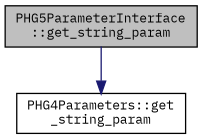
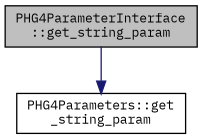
  digraph {
    rankdir=TB
    fontname="IBM Plex Mono"
    node [color=black fontname="IBM Plex Mono" fontsize=10 shape=record]
-   n1 [fillcolor=grey75 fontcolor=black height=0.2 label="PHG5ParameterInterface\l::get_string_param" style=filled width=0.4]
+   n1 [fillcolor=grey75 fontcolor=black height=0.2 label="PHG4ParameterInterface\l::get_string_param" style=filled width=0.4]
    n2 [height=0.2 label="PHG4Parameters::get\l_string_param" width=0.4]
    n1 -> n2 [color=midnightblue fontname="IBM Plex Mono" fontsize=10 labelfontname=FreeSans labelfontsize=10 style=solid]
  }
